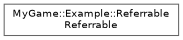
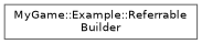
  digraph {
    rankdir=TB
-   n1 [color=grey40 fillcolor=white fontname=Helvetica fontsize=10 height=0.2 label="MyGame::Example::Referrable\lReferrable" shape=box style=filled width=0.4]
+   n1 [color=grey40 fillcolor=white fontname=Helvetica fontsize=10 height=0.2 label="MyGame::Example::Referrable\lBuilder" shape=box style=filled width=0.4]
  }
